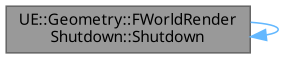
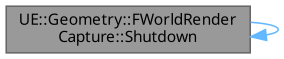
  digraph {
    rankdir=TB
    fontname="Noto Sans"
-   n1 [color=gray40 fillcolor=grey60 fontcolor=black fontname="Noto Sans" fontsize=10 height=0.2 label="UE::Geometry::FWorldRender\lShutdown::Shutdown" shape=box style=filled width=0.4]
+   n1 [color=gray40 fillcolor=grey60 fontcolor=black fontname="Noto Sans" fontsize=10 height=0.2 label="UE::Geometry::FWorldRender\lCapture::Shutdown" shape=box style=filled width=0.4]
    n1 -> n1 [color=steelblue1 fontname="Noto Sans" fontsize=10 labelfontname=Helvetica labelfontsize=10 style=solid]
  }
